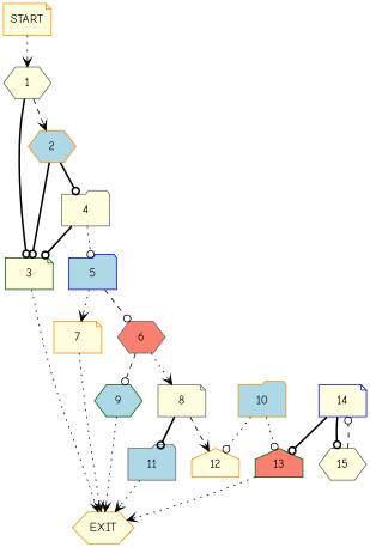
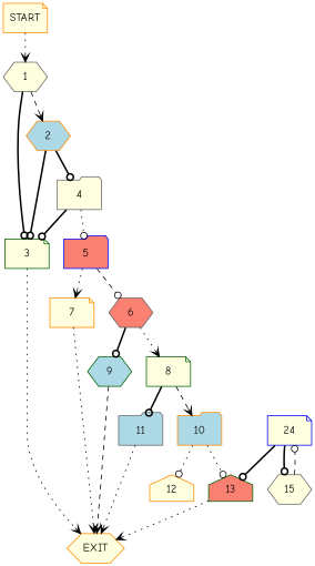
  digraph {
    fontname="Comic Neue"
    node [color=darkorange fillcolor=lightyellow fontname="Comic Neue" shape=hexagon style=filled]
    edge [arrowhead=odot fontname="Comic Neue" style=dotted]
    n1 [label=START shape=note]
    1 [color=gray40]
    2 [fillcolor=lightblue]
    3 [color=darkgreen shape=note]
    n5 [label=EXIT]
    4 [color=gray40 shape=folder]
-   5 [color=blue fillcolor=lightblue shape=folder]
+   5 [color=blue fillcolor=salmon shape=folder]
    6 [color=gray40 fillcolor=salmon]
    7 [shape=note]
-   8 [color=gray40 shape=note]
+   8 [color=darkgreen shape=note]
    9 [color=darkgreen fillcolor=lightblue]
    10 [fillcolor=lightblue shape=folder]
    11 [color=gray40 fillcolor=lightblue shape=folder]
    12 [shape=house]
    13 [color=darkgreen fillcolor=salmon shape=house]
-   14 [color=blue shape=note]
+   14 [color=blue shape=note label=24]
    15 [color=gray40]
    n1 -> 1 [arrowhead=vee]
    1 -> 2 [arrowhead=vee style=dashed]
    1 -> 3 [style=bold]
    2 -> 3 [style=bold]
    2 -> 4 [style=bold]
    3 -> n5 [arrowhead=vee]
    4 -> 3 [style=bold]
    4 -> 5
    5 -> 6 [style=dashed]
    5 -> 7 [arrowhead=vee]
    6 -> 8 [arrowhead=vee]
-   6 -> 9 [style=dashed]
+   6 -> 9 [style=bold]
    7 -> n5 [arrowhead=vee]
-   8 -> 12 [arrowhead=vee style=dashed]
+   8 -> 10 [arrowhead=vee style=dashed]
    8 -> 11 [style=bold]
-   9 -> n5 [arrowhead=vee]
+   9 -> n5 [arrowhead=vee style=dashed]
    10 -> 12
    10 -> 13
    11 -> n5 [arrowhead=vee]
    13 -> n5 [arrowhead=vee]
    14 -> 13 [style=bold]
    14 -> 15 [style=bold]
    15 -> 14 [style=dashed]
  }
